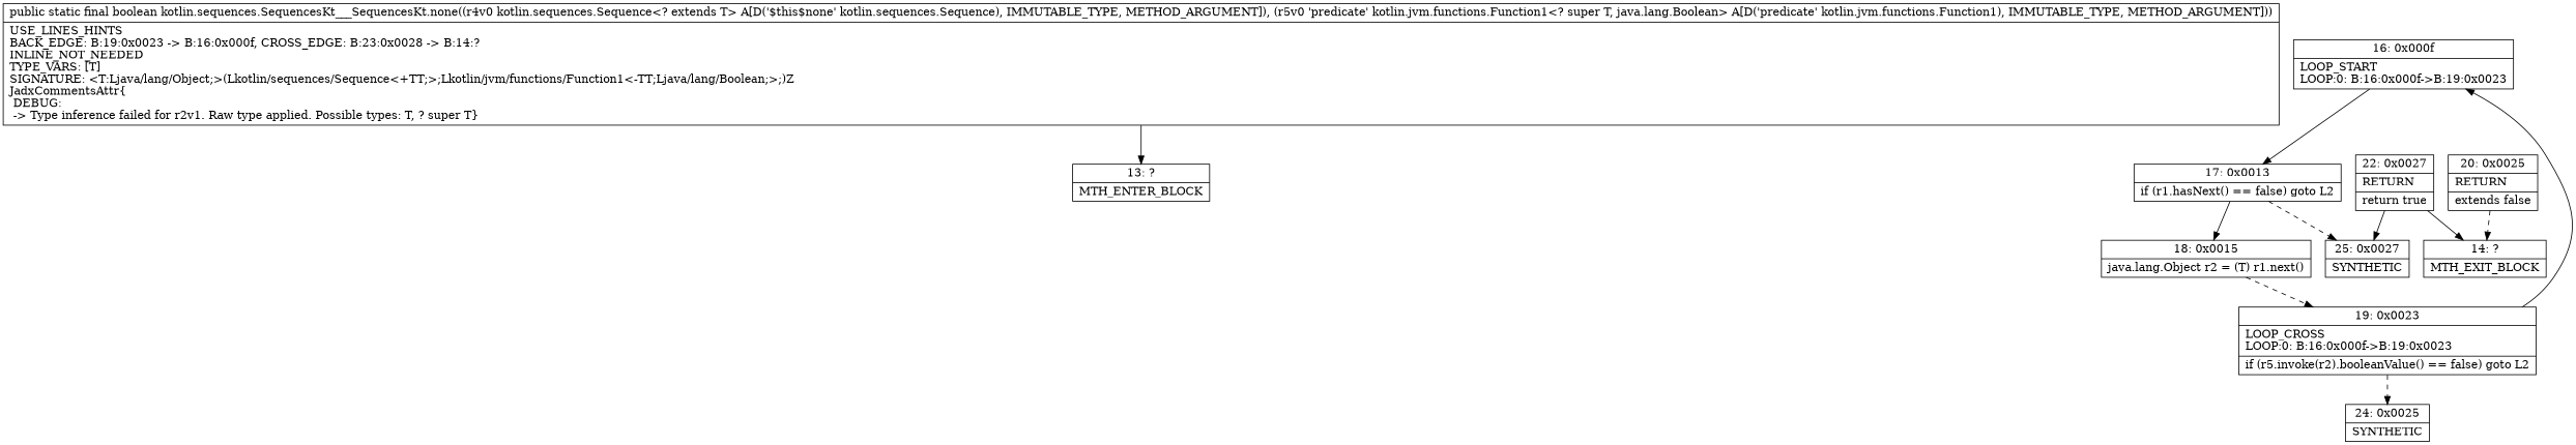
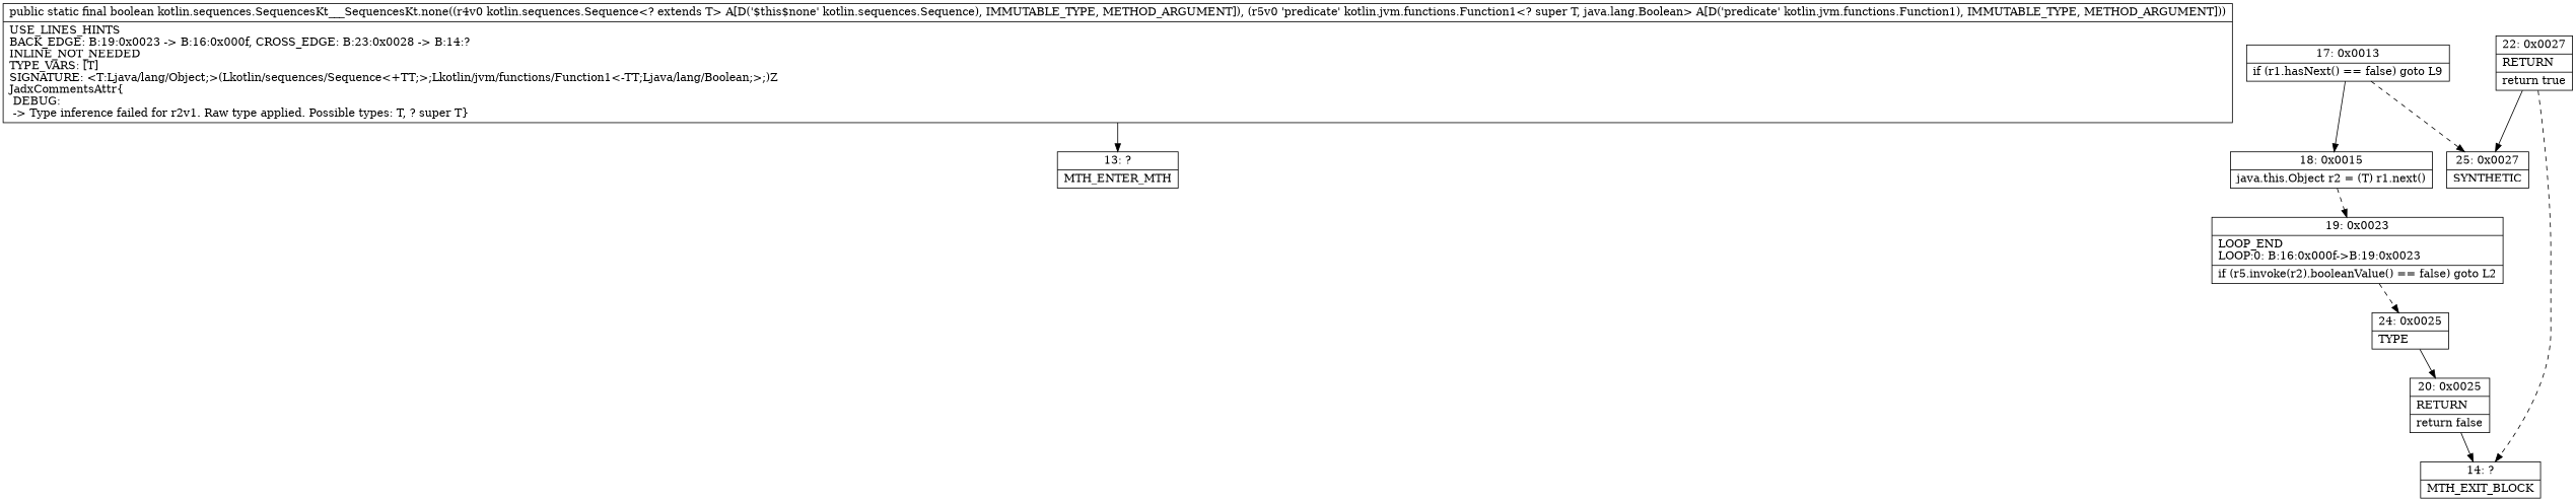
  digraph {
    node [shape=record]
-   n1 [label="{13\:\ ?|MTH_ENTER_BLOCK\l}"]
-   n2 [label="{16\:\ 0x000f|LOOP_START\lLOOP:0: B:16:0x000f\-\>B:19:0x0023\l}"]
-   n3 [label="{17\:\ 0x0013|if (r1.hasNext() == false) goto L2\l}"]
-   n4 [label="{18\:\ 0x0015|java.lang.Object r2 = (T) r1.next()\l}"]
+   n1 [label="{13\:\ ?|MTH_ENTER_MTH\l}"]
+   n3 [label="{17\:\ 0x0013|if (r1.hasNext() == false) goto L9\l}"]
+   n4 [label="{18\:\ 0x0015|java.this.Object r2 = (T) r1.next()\l}"]
    n5 [label="{25\:\ 0x0027|SYNTHETIC\l}"]
-   n6 [label="{19\:\ 0x0023|LOOP_CROSS\lLOOP:0: B:16:0x000f\-\>B:19:0x0023\l|if (r5.invoke(r2).booleanValue() == false) goto L2\l}"]
-   n7 [label="{24\:\ 0x0025|SYNTHETIC\l}"]
-   n8 [label="{20\:\ 0x0025|RETURN\l|extends false\l}"]
+   n6 [label="{19\:\ 0x0023|LOOP_END\lLOOP:0: B:16:0x000f\-\>B:19:0x0023\l|if (r5.invoke(r2).booleanValue() == false) goto L2\l}"]
+   n7 [label="{24\:\ 0x0025|TYPE\l}"]
+   n8 [label="{20\:\ 0x0025|RETURN\l|return false\l}"]
    n9 [label="{14\:\ ?|MTH_EXIT_BLOCK\l}"]
    n10 [label="{22\:\ 0x0027|RETURN\l|return true\l}"]
    n11 [label="{public static final boolean kotlin.sequences.SequencesKt___SequencesKt.none((r4v0 kotlin.sequences.Sequence\<? extends T\> A[D('$this$none' kotlin.sequences.Sequence), IMMUTABLE_TYPE, METHOD_ARGUMENT]), (r5v0 'predicate' kotlin.jvm.functions.Function1\<? super T, java.lang.Boolean\> A[D('predicate' kotlin.jvm.functions.Function1), IMMUTABLE_TYPE, METHOD_ARGUMENT]))  | USE_LINES_HINTS\lBACK_EDGE: B:19:0x0023 \-\> B:16:0x000f, CROSS_EDGE: B:23:0x0028 \-\> B:14:?\lINLINE_NOT_NEEDED\lTYPE_VARS: [T]\lSIGNATURE: \<T:Ljava\/lang\/Object;\>(Lkotlin\/sequences\/Sequence\<+TT;\>;Lkotlin\/jvm\/functions\/Function1\<\-TT;Ljava\/lang\/Boolean;\>;)Z\lJadxCommentsAttr\{\l DEBUG: \l \-\> Type inference failed for r2v1. Raw type applied. Possible types: T, ? super T\}\l}"]
-   n2 -> n3
    n3 -> n4 [style=solid]
    n3 -> n5 [style=dashed]
    n4 -> n6 [style=dashed]
-   n6 -> n2
    n6 -> n7 [style=dashed]
-   n8 -> n9 [style=dashed]
+   n7 -> n8
+   n8 -> n9
    n10 -> n5
-   n10 -> n9
+   n10 -> n9 [style=dashed]
    n11 -> n1
  }
